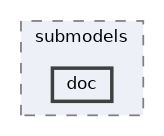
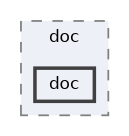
  digraph {
    compound=true
    n1 [color=grey25 fillcolor="#edf0f7" fontname=Helvetica fontsize=10 height=0.2 label=doc shape=box style="filled,bold" width=0.4]
    subgraph cluster_1 {
      bgcolor="#edf0f7"
      fontname=Helvetica
      fontsize=10
-     label=submodels
+     label=doc
      pencolor=grey50
      style="filled,dashed"
      n1
    }
  }
